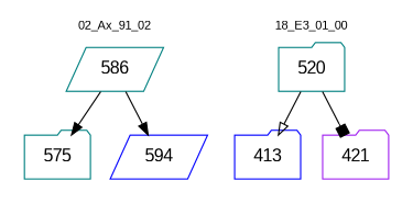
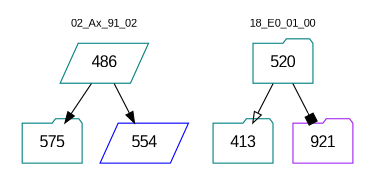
  digraph {
    fontname="Liberation Sans"
    node [color=teal fontname="Liberation Sans" shape=folder]
    edge [arrowhead=normal color=black fontname="Liberation Sans"]
-   n1 [label=586 shape=parallelogram]
+   n1 [label=486 shape=parallelogram]
    n2 [label=575]
-   n3 [color=blue label=594 shape=parallelogram]
+   n3 [color=blue label=554 shape=parallelogram]
    n4 [label=520]
-   n5 [color=blue label=413]
-   n6 [color=purple label=421]
+   n5 [label=413]
+   n6 [color=purple label=921]
    subgraph cluster_1 {
      color=white
      fontsize=10
      label="02_Ax_91_02"
      n1
      n2
      n3
    }
    subgraph cluster_2 {
      color=white
      fontsize=10
-     label="18_E3_01_00"
+     label="18_E0_01_00"
      n4
      n5
      n6
    }
    n1 -> n2
    n1 -> n3
    n4 -> n5 [arrowhead=onormal]
    n4 -> n6 [arrowhead=box]
  }
